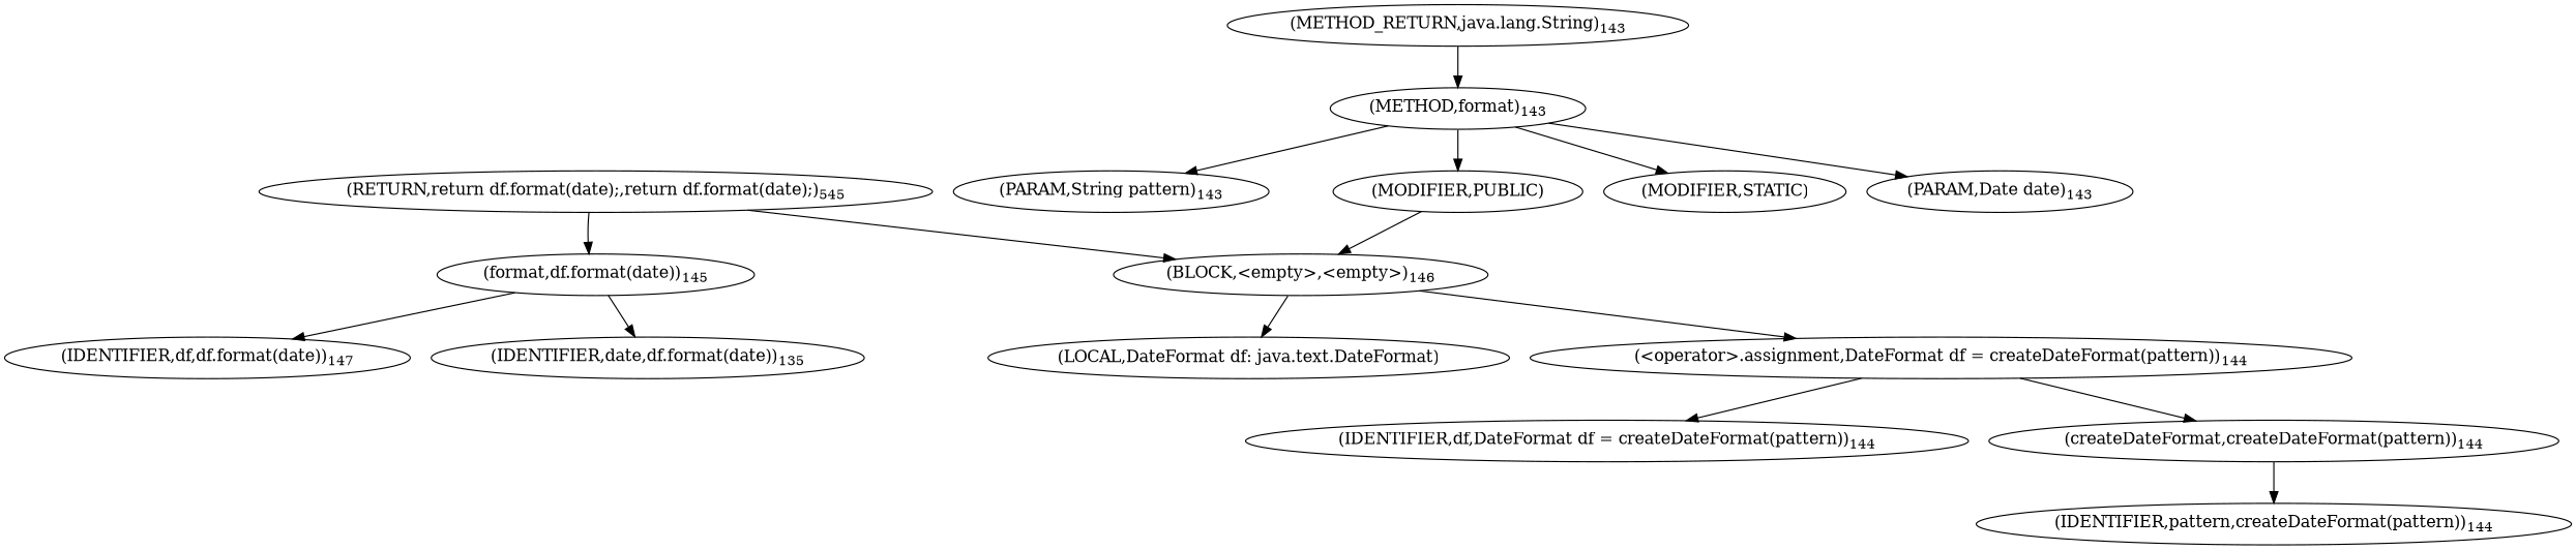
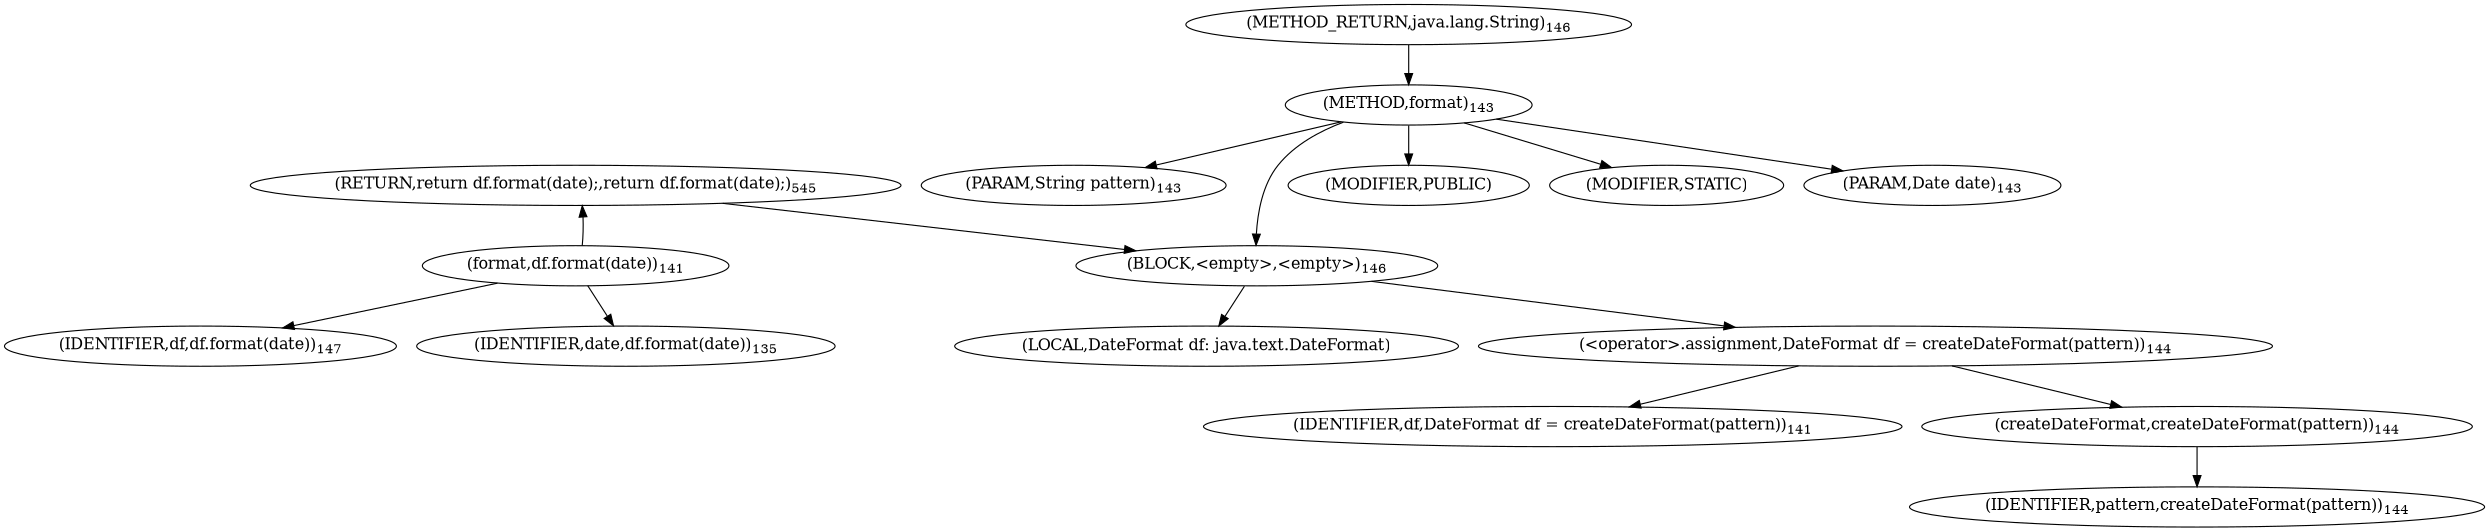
  digraph {
    n1 [label=<(METHOD,format)<SUB>143</SUB>>]
    n2 [label=<(PARAM,Date date)<SUB>143</SUB>>]
    n3 [label=<(PARAM,String pattern)<SUB>143</SUB>>]
    n4 [label=<(BLOCK,&lt;empty&gt;,&lt;empty&gt;)<SUB>146</SUB>>]
    n5 [label=<(MODIFIER,PUBLIC)>]
    n6 [label=<(MODIFIER,STATIC)>]
    n7 [label=<(LOCAL,DateFormat df: java.text.DateFormat)>]
    n8 [label=<(&lt;operator&gt;.assignment,DateFormat df = createDateFormat(pattern))<SUB>144</SUB>>]
-   n9 [label=<(METHOD_RETURN,java.lang.String)<SUB>143</SUB>>]
-   n10 [label=<(IDENTIFIER,df,DateFormat df = createDateFormat(pattern))<SUB>144</SUB>>]
+   n9 [label=<(METHOD_RETURN,java.lang.String)<SUB>146</SUB>>]
+   n10 [label=<(IDENTIFIER,df,DateFormat df = createDateFormat(pattern))<SUB>141</SUB>>]
    n11 [label=<(createDateFormat,createDateFormat(pattern))<SUB>144</SUB>>]
    n12 [label=<(RETURN,return df.format(date);,return df.format(date);)<SUB>545</SUB>>]
-   n13 [label=<(format,df.format(date))<SUB>145</SUB>>]
+   n13 [label=<(format,df.format(date))<SUB>141</SUB>>]
    n14 [label=<(IDENTIFIER,pattern,createDateFormat(pattern))<SUB>144</SUB>>]
    n15 [label=<(IDENTIFIER,df,df.format(date))<SUB>147</SUB>>]
    n16 [label=<(IDENTIFIER,date,df.format(date))<SUB>135</SUB>>]
    n1 -> n2
    n1 -> n3
-   n5 -> n4
+   n1 -> n4
    n1 -> n5
    n1 -> n6
    n4 -> n7
    n4 -> n8
    n8 -> n10
    n8 -> n11
    n9 -> n1
    n11 -> n14
    n12 -> n4
-   n12 -> n13
+   n13 -> n12
    n13 -> n15
    n13 -> n16
  }
